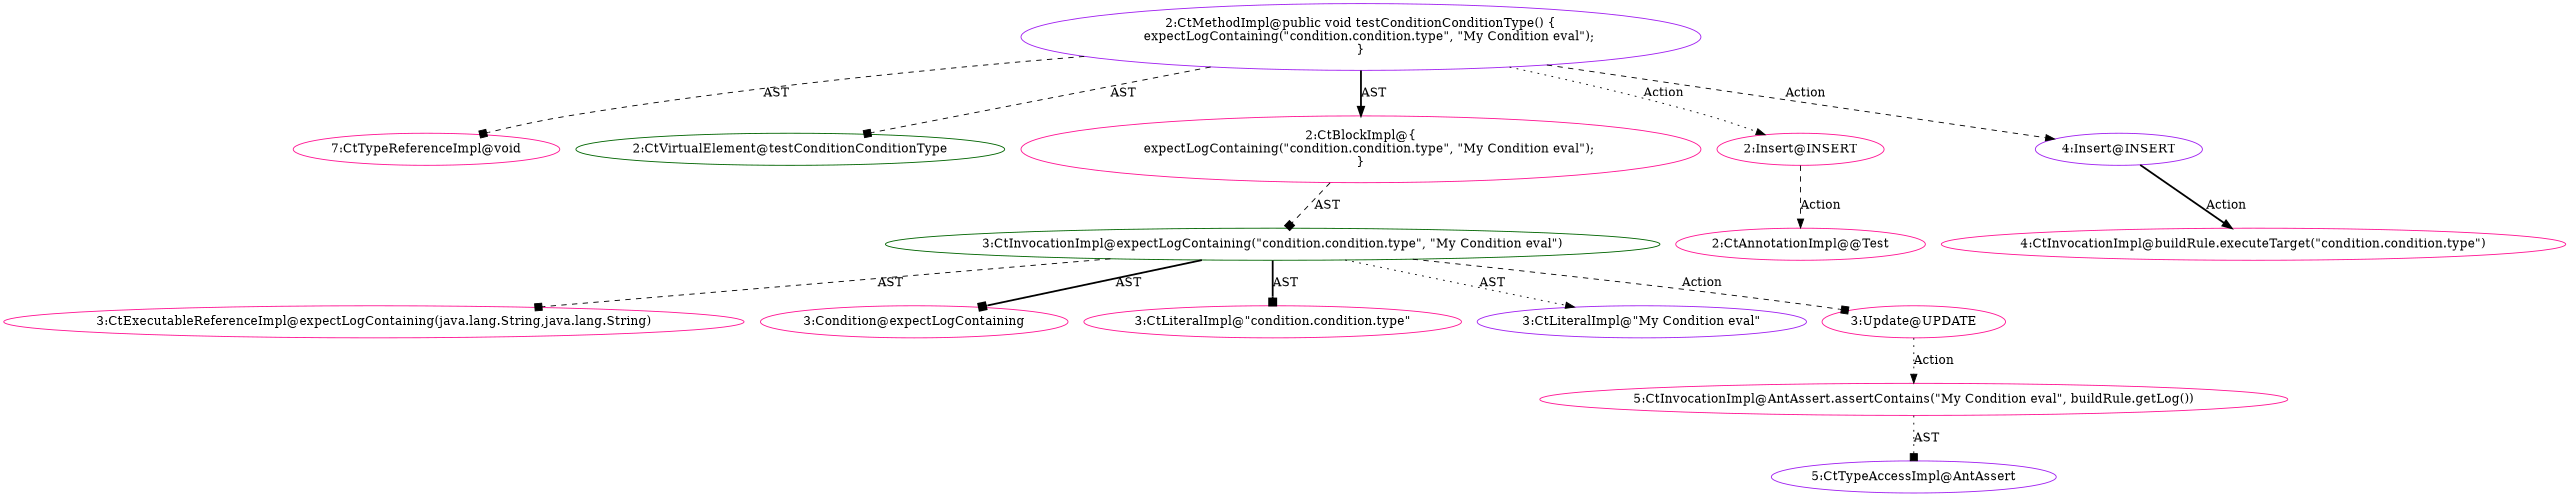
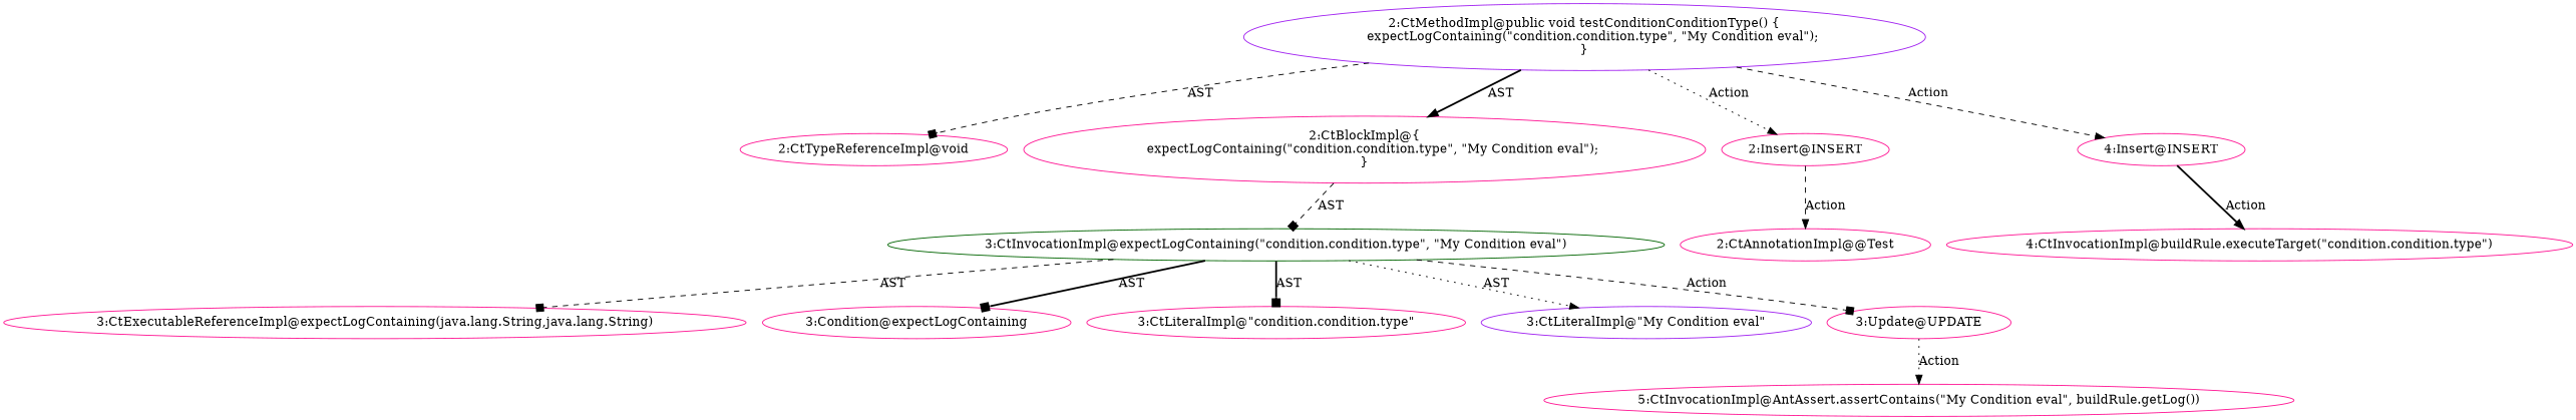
  digraph {
    fontname="DejaVu Serif"
    node [color=deeppink fontname="DejaVu Serif" shape=ellipse]
    edge [arrowhead=box fontname="DejaVu Serif" style=dashed]
-   n1 [label="7:CtTypeReferenceImpl@void"]
-   n2 [color=darkgreen label="2:CtVirtualElement@testConditionConditionType"]
+   n1 [label="2:CtTypeReferenceImpl@void"]
    n3 [label="3:CtExecutableReferenceImpl@expectLogContaining(java.lang.String,java.lang.String)"]
    n4 [label="3:Condition@expectLogContaining"]
    n5 [label="3:CtLiteralImpl@\"condition.condition.type\""]
    n6 [color=purple label="3:CtLiteralImpl@\"My Condition eval\""]
    n7 [color=darkgreen label="3:CtInvocationImpl@expectLogContaining(\"condition.condition.type\", \"My Condition eval\")"]
    n8 [label="3:Update@UPDATE"]
    n9 [label="5:CtInvocationImpl@AntAssert.assertContains(\"My Condition eval\", buildRule.getLog())"]
    n10 [label="2:CtBlockImpl@\{\n    expectLogContaining(\"condition.condition.type\", \"My Condition eval\");\n\}"]
    n11 [color=purple label="2:CtMethodImpl@public void testConditionConditionType() \{\n    expectLogContaining(\"condition.condition.type\", \"My Condition eval\");\n\}"]
    n12 [label="2:Insert@INSERT"]
-   n13 [color=purple label="4:Insert@INSERT"]
+   n13 [label="4:Insert@INSERT"]
    n14 [label="2:CtAnnotationImpl@@Test"]
    n15 [label="4:CtInvocationImpl@buildRule.executeTarget(\"condition.condition.type\")"]
-   n16 [color=purple label="5:CtTypeAccessImpl@AntAssert"]
    n7 -> n3 [label=AST]
    n7 -> n4 [label=AST style=bold]
    n7 -> n5 [label=AST style=bold]
    n7 -> n6 [arrowhead=normal label=AST style=dotted]
    n7 -> n8 [label=Action]
    n8 -> n9 [arrowhead=normal label=Action style=dotted]
-   n9 -> n16 [label=AST style=dotted]
    n10 -> n7 [label=AST]
    n11 -> n1 [label=AST]
-   n11 -> n2 [label=AST]
    n11 -> n10 [arrowhead=normal label=AST style=bold]
    n11 -> n12 [arrowhead=normal label=Action style=dotted]
    n11 -> n13 [arrowhead=normal label=Action]
    n12 -> n14 [arrowhead=normal label=Action]
    n13 -> n15 [arrowhead=normal label=Action style=bold]
  }
